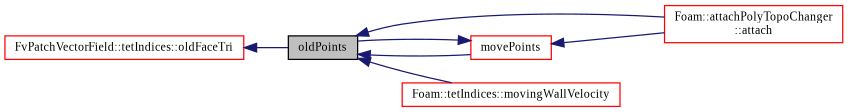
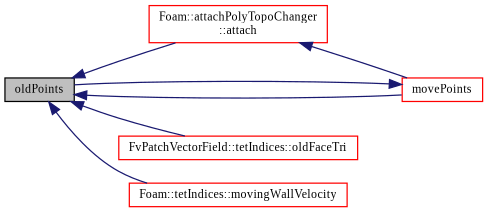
  digraph {
    fontname="Liberation Serif"
    rankdir=LR
    node [color=red fontname="Liberation Serif" fontsize=10 shape=record]
    edge [color=midnightblue dir=back fontname="Liberation Serif" fontsize=10 labelfontname=Helvetica labelfontsize=10 style=solid]
    n1 [color=black fillcolor=grey75 fontcolor=black height=0.2 label=oldPoints style=filled width=0.4]
    n2 [height=0.2 label="Foam::attachPolyTopoChanger\l::attach" width=0.4]
    n3 [height=0.2 label=movePoints width=0.4]
    n4 [height=0.2 label="FvPatchVectorField::tetIndices::oldFaceTri" width=0.4]
    n5 [height=0.2 label="Foam::tetIndices::movingWallVelocity" width=0.4]
    n1 -> n2
    n1 -> n3
-   n4 -> n1
+   n1 -> n4
    n1 -> n5
    n3 -> n1
-   n3 -> n2
+   n2 -> n3
  }
